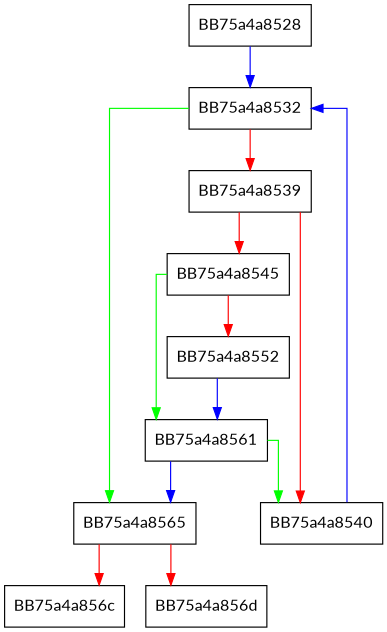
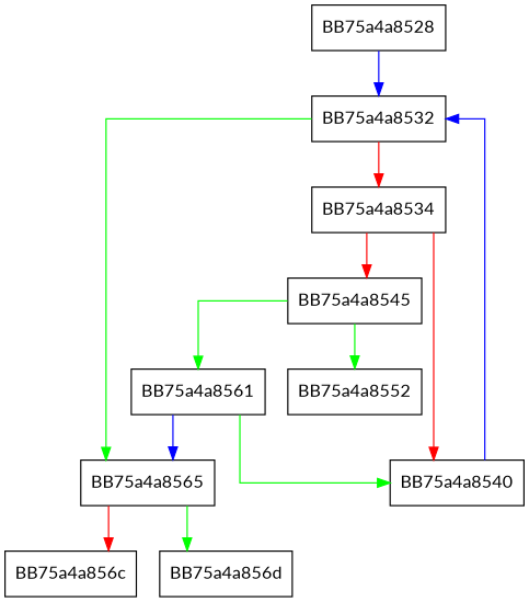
  digraph {
    fontname=Lato
    splines=ortho
    node [fontname=Lato shape=box]
    edge [color=red fontname=Lato]
    BB75a4a8528
    BB75a4a8532
-   BB75a4a8539
+   BB75a4a8539 [label=BB75a4a8534]
    BB75a4a8565
    BB75a4a8545
    BB75a4a8540
    BB75a4a8561
    BB75a4a8552
    BB75a4a856c
    BB75a4a856d
    BB75a4a8528 -> BB75a4a8532 [color=blue]
    BB75a4a8532 -> BB75a4a8539
    BB75a4a8532 -> BB75a4a8565 [color=green]
    BB75a4a8539 -> BB75a4a8545
    BB75a4a8539 -> BB75a4a8540
    BB75a4a8565 -> BB75a4a856c
-   BB75a4a8565 -> BB75a4a856d
+   BB75a4a8565 -> BB75a4a856d [color=green]
    BB75a4a8545 -> BB75a4a8561 [color=green]
-   BB75a4a8545 -> BB75a4a8552
+   BB75a4a8545 -> BB75a4a8552 [color=green]
    BB75a4a8540 -> BB75a4a8532 [color=blue]
    BB75a4a8561 -> BB75a4a8565 [color=blue]
    BB75a4a8561 -> BB75a4a8540 [color=green]
-   BB75a4a8552 -> BB75a4a8561 [color=blue]
  }
